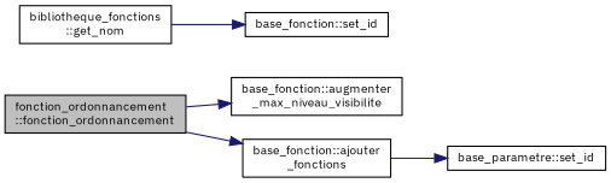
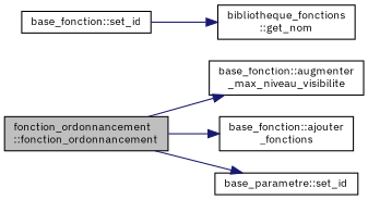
  digraph {
    fontname="IBM Plex Sans"
    rankdir=LR
    node [color=black fillcolor=white fontname="IBM Plex Sans" fontsize=10 shape=record style=filled]
    edge [color=midnightblue fontname="IBM Plex Sans" fontsize=10 labelfontname=Helvetica labelfontsize=10 style=solid]
    n1 [fillcolor=grey75 fontcolor=black height=0.2 label="fonction_ordonnancement\l::fonction_ordonnancement" width=0.4]
    n2 [height=0.2 label="base_fonction::augmenter\l_max_niveau_visibilite" width=0.4]
    n3 [height=0.2 label="base_fonction::ajouter\l_fonctions" width=0.4]
    n4 [height=0.2 label="base_fonction::set_id" width=0.4]
    n5 [height=0.2 label="bibliotheque_fonctions\l::get_nom" width=0.4]
    n6 [height=0.2 label="base_parametre::set_id" width=0.4]
    n1 -> n2
    n1 -> n3
-   n3 -> n6
-   n5 -> n4
+   n1 -> n6
+   n4 -> n5
  }
